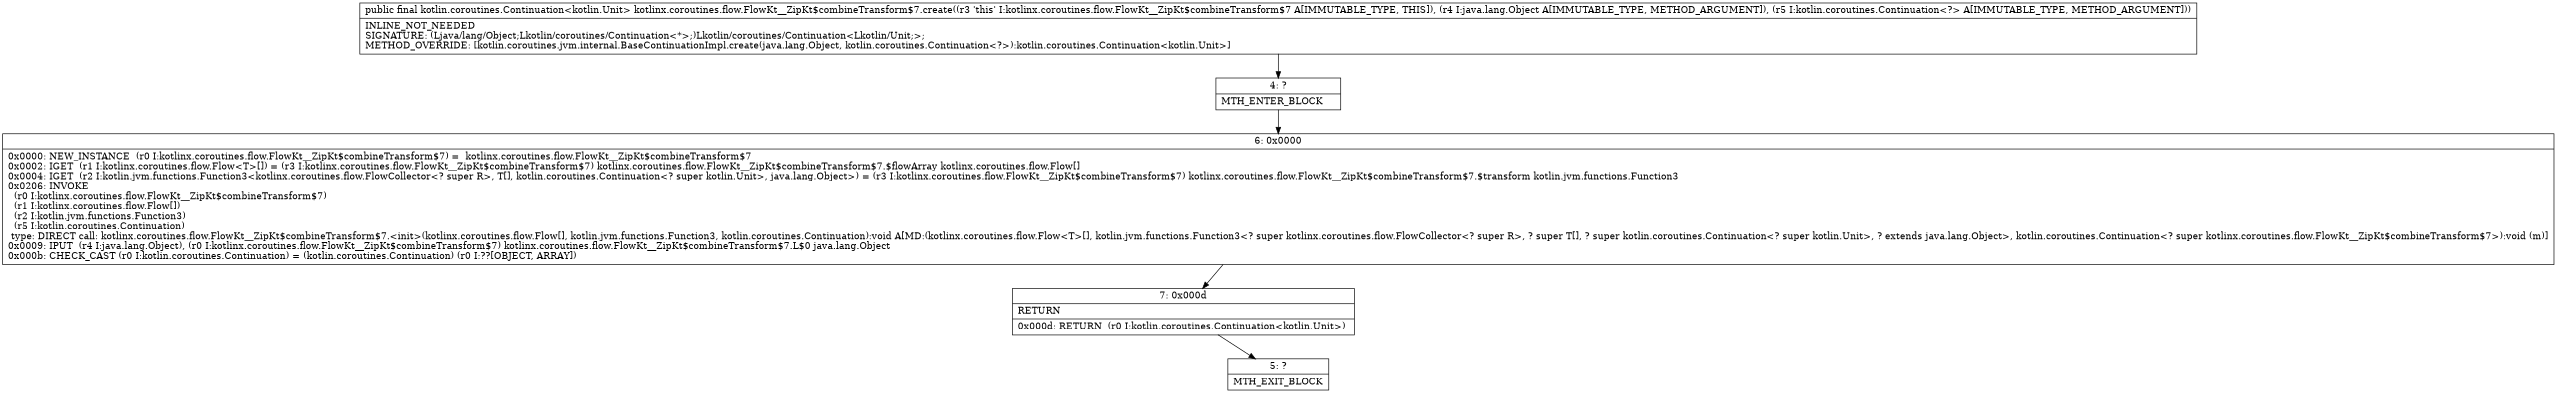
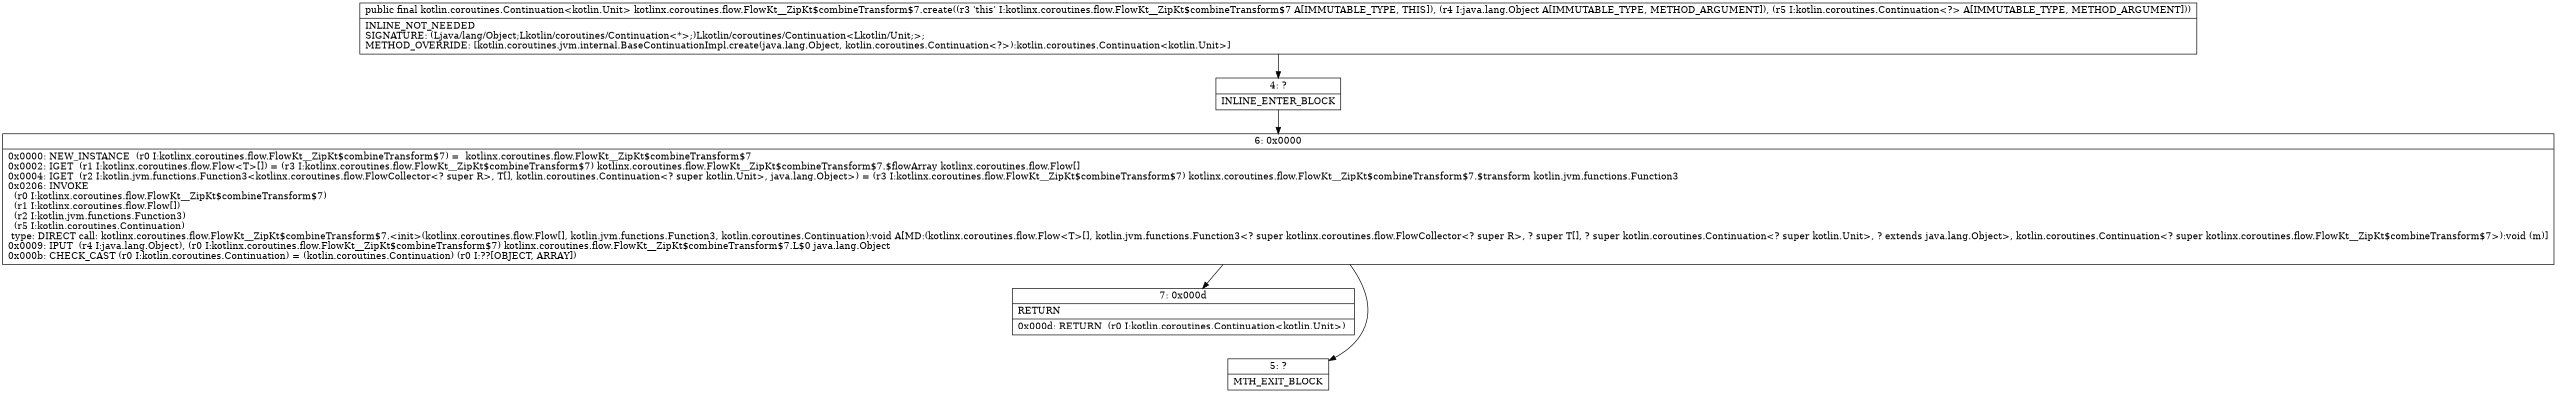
  digraph {
    node [shape=record]
-   n1 [label="{4\:\ ?|MTH_ENTER_BLOCK\l}"]
+   n1 [label="{4\:\ ?|INLINE_ENTER_BLOCK\l}"]
    n2 [label="{6\:\ 0x0000|0x0000: NEW_INSTANCE  (r0 I:kotlinx.coroutines.flow.FlowKt__ZipKt$combineTransform$7) =  kotlinx.coroutines.flow.FlowKt__ZipKt$combineTransform$7 \l0x0002: IGET  (r1 I:kotlinx.coroutines.flow.Flow\<T\>[]) = (r3 I:kotlinx.coroutines.flow.FlowKt__ZipKt$combineTransform$7) kotlinx.coroutines.flow.FlowKt__ZipKt$combineTransform$7.$flowArray kotlinx.coroutines.flow.Flow[] \l0x0004: IGET  (r2 I:kotlin.jvm.functions.Function3\<kotlinx.coroutines.flow.FlowCollector\<? super R\>, T[], kotlin.coroutines.Continuation\<? super kotlin.Unit\>, java.lang.Object\>) = (r3 I:kotlinx.coroutines.flow.FlowKt__ZipKt$combineTransform$7) kotlinx.coroutines.flow.FlowKt__ZipKt$combineTransform$7.$transform kotlin.jvm.functions.Function3 \l0x0206: INVOKE  \l  (r0 I:kotlinx.coroutines.flow.FlowKt__ZipKt$combineTransform$7)\l  (r1 I:kotlinx.coroutines.flow.Flow[])\l  (r2 I:kotlin.jvm.functions.Function3)\l  (r5 I:kotlin.coroutines.Continuation)\l type: DIRECT call: kotlinx.coroutines.flow.FlowKt__ZipKt$combineTransform$7.\<init\>(kotlinx.coroutines.flow.Flow[], kotlin.jvm.functions.Function3, kotlin.coroutines.Continuation):void A[MD:(kotlinx.coroutines.flow.Flow\<T\>[], kotlin.jvm.functions.Function3\<? super kotlinx.coroutines.flow.FlowCollector\<? super R\>, ? super T[], ? super kotlin.coroutines.Continuation\<? super kotlin.Unit\>, ? extends java.lang.Object\>, kotlin.coroutines.Continuation\<? super kotlinx.coroutines.flow.FlowKt__ZipKt$combineTransform$7\>):void (m)]\l0x0009: IPUT  (r4 I:java.lang.Object), (r0 I:kotlinx.coroutines.flow.FlowKt__ZipKt$combineTransform$7) kotlinx.coroutines.flow.FlowKt__ZipKt$combineTransform$7.L$0 java.lang.Object \l0x000b: CHECK_CAST (r0 I:kotlin.coroutines.Continuation) = (kotlin.coroutines.Continuation) (r0 I:??[OBJECT, ARRAY]) \l}"]
    n3 [label="{7\:\ 0x000d|RETURN\l|0x000d: RETURN  (r0 I:kotlin.coroutines.Continuation\<kotlin.Unit\>) \l}"]
    n4 [label="{5\:\ ?|MTH_EXIT_BLOCK\l}"]
    n5 [label="{public final kotlin.coroutines.Continuation\<kotlin.Unit\> kotlinx.coroutines.flow.FlowKt__ZipKt$combineTransform$7.create((r3 'this' I:kotlinx.coroutines.flow.FlowKt__ZipKt$combineTransform$7 A[IMMUTABLE_TYPE, THIS]), (r4 I:java.lang.Object A[IMMUTABLE_TYPE, METHOD_ARGUMENT]), (r5 I:kotlin.coroutines.Continuation\<?\> A[IMMUTABLE_TYPE, METHOD_ARGUMENT]))  | INLINE_NOT_NEEDED\lSIGNATURE: (Ljava\/lang\/Object;Lkotlin\/coroutines\/Continuation\<*\>;)Lkotlin\/coroutines\/Continuation\<Lkotlin\/Unit;\>;\lMETHOD_OVERRIDE: [kotlin.coroutines.jvm.internal.BaseContinuationImpl.create(java.lang.Object, kotlin.coroutines.Continuation\<?\>):kotlin.coroutines.Continuation\<kotlin.Unit\>]\l}"]
    n1 -> n2
    n2 -> n3
-   n3 -> n4
+   n2 -> n4
    n5 -> n1
  }
